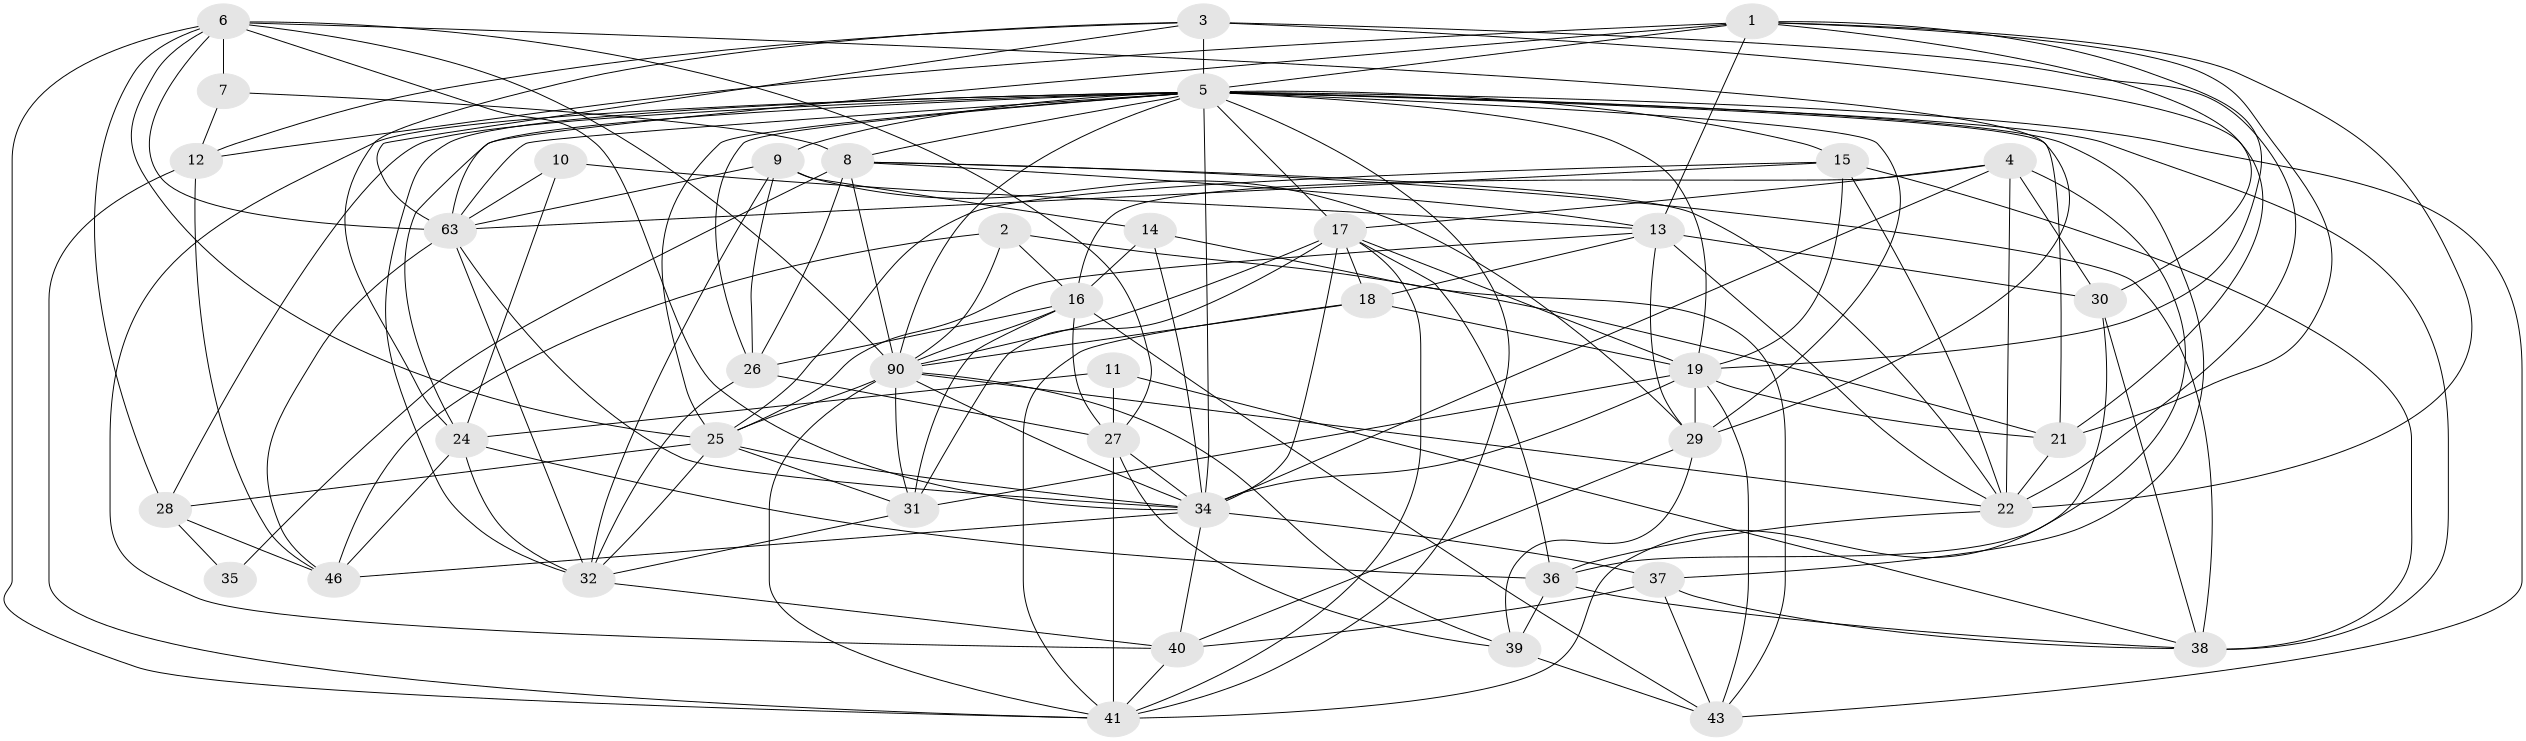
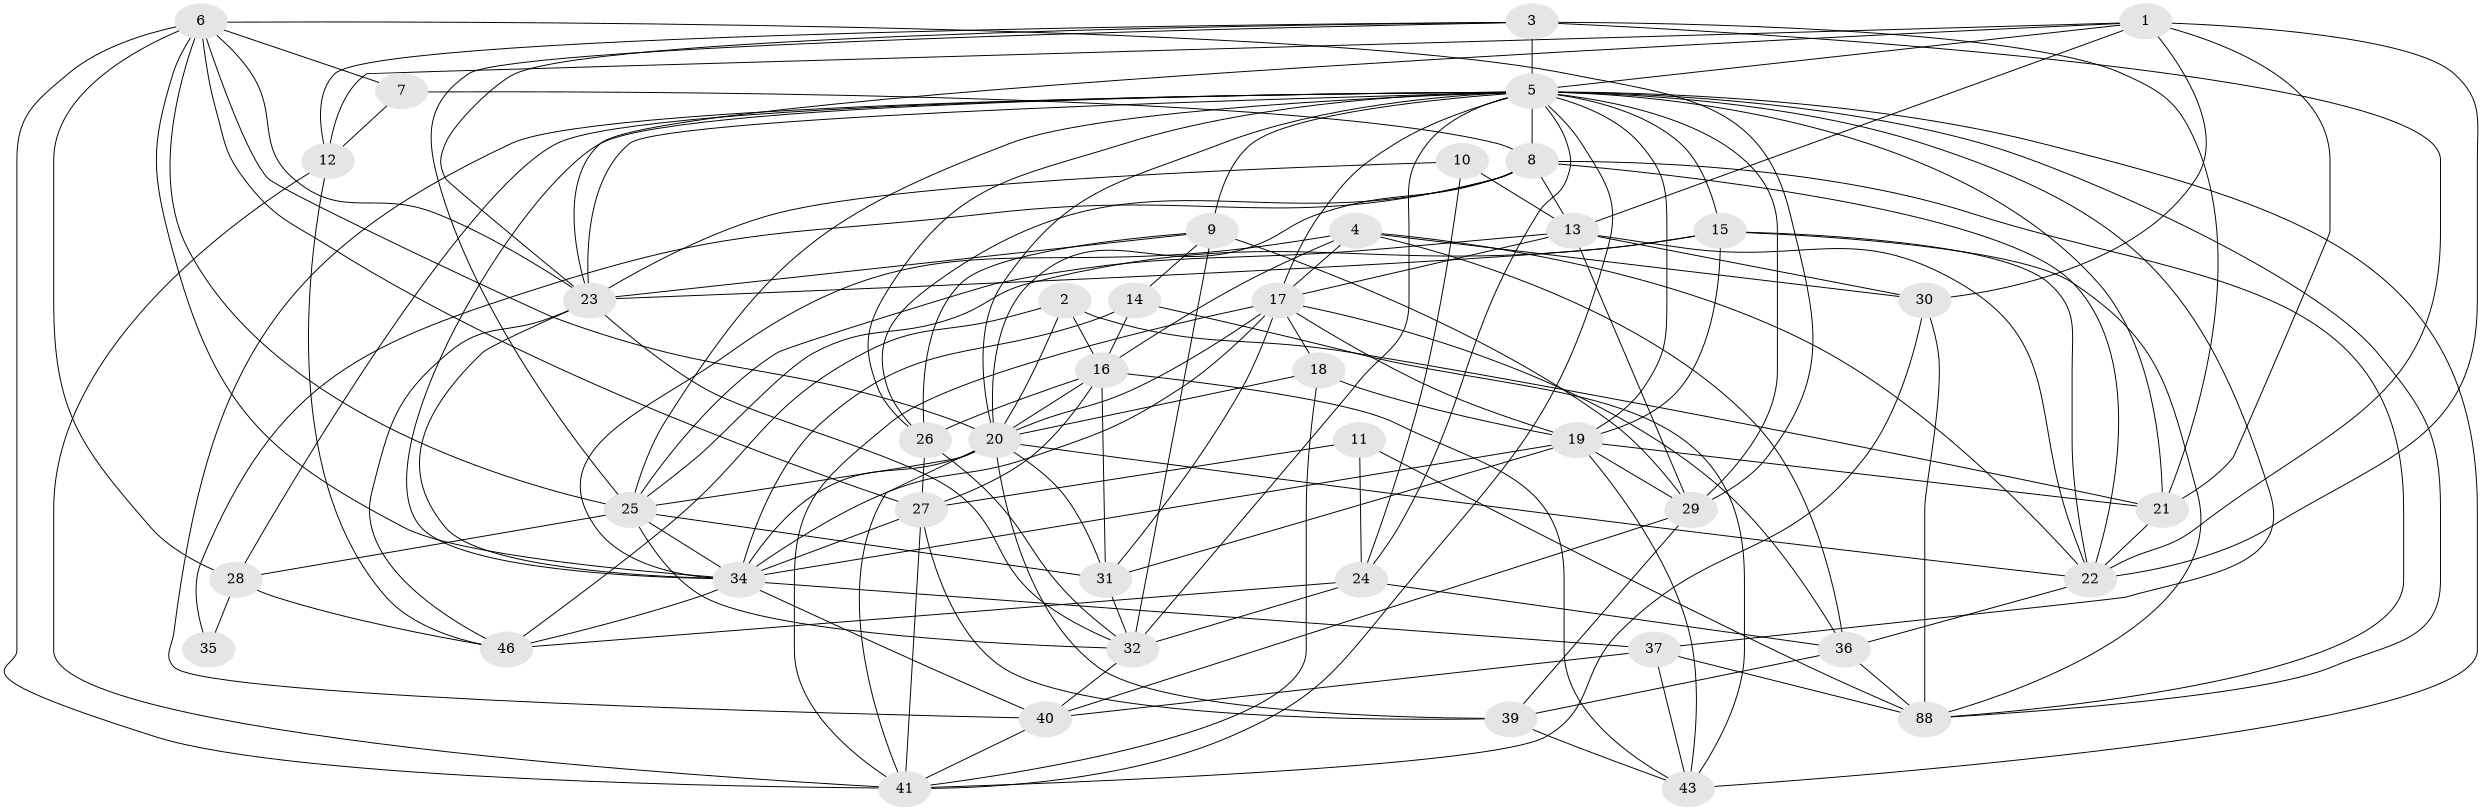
  graph {
    node [color=gray90 style=filled]
    edge [weight=1.0]
    1
    5
    12
    13
    19
    21
    22
-   23 [label=63]
+   23
    30
-   20 [label=90]
+   20
    25
    17
    34
    8
    9
    15
    26
    28
    29
    32
    37
-   38
+   38 [label=88]
    40
    41
    43
    24
    n27 [label=46]
    18
    31
    36
    2
    16
    27
    39
    3
    4
    35
    14
    11
    6
    7
    10
    1 -- 5 [weight=2.0]
    1 -- 12
    1 -- 13 [weight=2.0]
-   1 -- 19
    1 -- 21
    1 -- 22 [weight=2.0]
    1 -- 23
    1 -- 30
    5 -- 19 [weight=2.0]
    5 -- 21
    5 -- 23
    5 -- 20 [weight=2.0]
    5 -- 25 [weight=2.0]
    5 -- 17 [weight=2.0]
    5 -- 34 [weight=2.0]
    5 -- 8 [weight=3.0]
    5 -- 9 [weight=2.0]
    5 -- 15 [weight=2.0]
    5 -- 26
    5 -- 28
    5 -- 29 [weight=2.0]
    5 -- 32 [weight=3.0]
    5 -- 37 [weight=2.0]
    5 -- 38
    5 -- 40
    5 -- 41
    5 -- 43
    5 -- 24
    12 -- 41
    12 -- n27
    13 -- 22
    13 -- 30
    13 -- 25
    13 -- 29
-   13 -- 18
+   13 -- 17
    19 -- 21
    19 -- 34
    19 -- 29 [weight=2.0]
    19 -- 43
    19 -- 31
    21 -- 22
    22 -- 36
    23 -- 34
    23 -- 32
    23 -- n27
    30 -- 38
    30 -- 41
    20 -- 22
    20 -- 25
    20 -- 34
    20 -- 41
    20 -- 31
    20 -- 39
    25 -- 34
    25 -- 28
    25 -- 32
    25 -- 31
    17 -- 19
    17 -- 20
    17 -- 34
    17 -- 41
    17 -- 18
    17 -- 31
    17 -- 36
    34 -- 37 [weight=3.0]
    34 -- 40
    34 -- n27
    8 -- 13
    8 -- 22
    8 -- 20
    8 -- 26
    8 -- 38
    8 -- 35
    9 -- 23
    9 -- 26
    9 -- 29
    9 -- 32 [weight=2.0]
    9 -- 14
    15 -- 19
    15 -- 22
    15 -- 23 [weight=2.0]
    15 -- 25
    15 -- 38
    26 -- 32 [weight=2.0]
    26 -- 27
    28 -- n27
    28 -- 35
    29 -- 40
    29 -- 39
    32 -- 40
    37 -- 38
    37 -- 40
    37 -- 43
    40 -- 41
    24 -- 32
    24 -- n27
    24 -- 36
    18 -- 19
    18 -- 20
    18 -- 41
    31 -- 32
    36 -- 38
    36 -- 39
    2 -- 21
    2 -- 20
    2 -- n27
    2 -- 16
    16 -- 20
    16 -- 26 [weight=2.0]
    16 -- 43
    16 -- 31
    16 -- 27 [weight=2.0]
    27 -- 34 [weight=2.0]
    27 -- 41 [weight=2.0]
    27 -- 39
    39 -- 43
    3 -- 5
    3 -- 12
    3 -- 21
    3 -- 22 [weight=2.0]
    3 -- 23
-   3 -- 24
+   3 -- 25
    4 -- 22 [weight=2.0]
    4 -- 30
    4 -- 17
    4 -- 34
    4 -- 36
    4 -- 16
    14 -- 34 [weight=2.0]
    14 -- 43
    14 -- 16
    11 -- 38
    11 -- 24
    11 -- 27 [weight=2.0]
    6 -- 23
    6 -- 20
    6 -- 25
    6 -- 34
    6 -- 28
    6 -- 29
    6 -- 41
    6 -- 27
    6 -- 7
    7 -- 12
    7 -- 8
    10 -- 13 [weight=2.0]
    10 -- 23
    10 -- 24
  }
